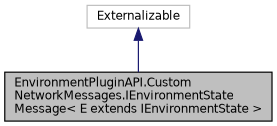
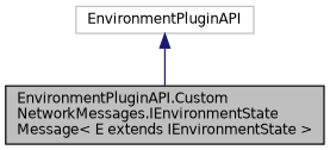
  digraph {
    node [fontname=Helvetica fontsize=10 shape=record style=filled]
    n1 [color=black fillcolor=grey75 fontcolor=black height=0.2 label="EnvironmentPluginAPI.Custom\lNetworkMessages.IEnvironmentState\lMessage\< E extends IEnvironmentState \>" width=0.4]
-   n2 [color=grey75 fillcolor=white height=0.2 label=Externalizable width=0.4]
+   n2 [color=grey75 fillcolor=white height=0.2 label=EnvironmentPluginAPI width=0.4]
    n2 -> n1 [color=midnightblue dir=back fontname=Helvetica fontsize=10 labelfontname=Helvetica labelfontsize=10 style=solid]
  }
